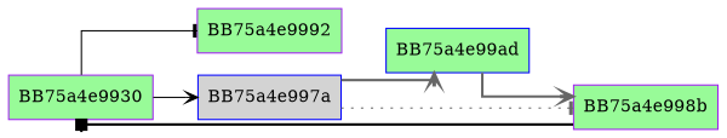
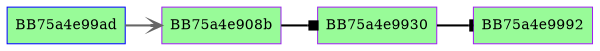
  digraph {
    rankdir=LR
    splines=ortho
    node [color=purple fillcolor=palegreen shape=box style=filled]
    edge [arrowhead=vee color=black style=bold]
    BB75a4e9930
    BB75a4e9992
-   BB75a4e997a [color=blue fillcolor=lightgrey]
    BB75a4e99ad [color=blue]
-   BB75a4e998b
-   BB75a4e9930 -> BB75a4e9992 [arrowhead=tee style=solid]
-   BB75a4e9930 -> BB75a4e997a [style=solid]
-   BB75a4e997a -> BB75a4e99ad [color=gray40]
-   BB75a4e997a -> BB75a4e998b [arrowhead=tee color=gray40 style=dotted]
+   BB75a4e998b [label=BB75a4e908b]
+   BB75a4e9930 -> BB75a4e9992 [arrowhead=tee]
    BB75a4e99ad -> BB75a4e998b [color=gray40]
    BB75a4e998b -> BB75a4e9930 [arrowhead=box]
  }
